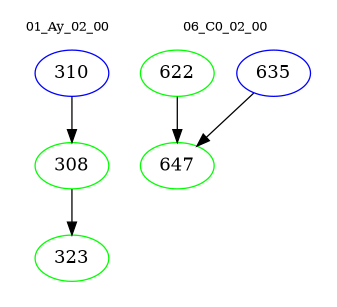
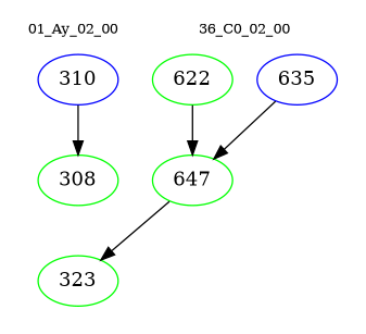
  digraph {
    node [color=green]
    edge [color=black]
    n1 [color=blue label=310]
    n2 [label=308]
    n3 [label=323]
    n4 [color=blue label=635]
    n5 [label=622]
    n6 [label=647]
    subgraph cluster_1 {
      color=white
      fontsize=10
      label="01_Ay_02_00"
      n1
      n2
      n3
    }
    subgraph cluster_2 {
      color=white
      fontsize=10
-     label="06_C0_02_00"
+     label="36_C0_02_00"
      n4
      n5
      n6
    }
    n1 -> n2
-   n2 -> n3
+   n6 -> n3
    n4 -> n6
    n5 -> n6
  }
